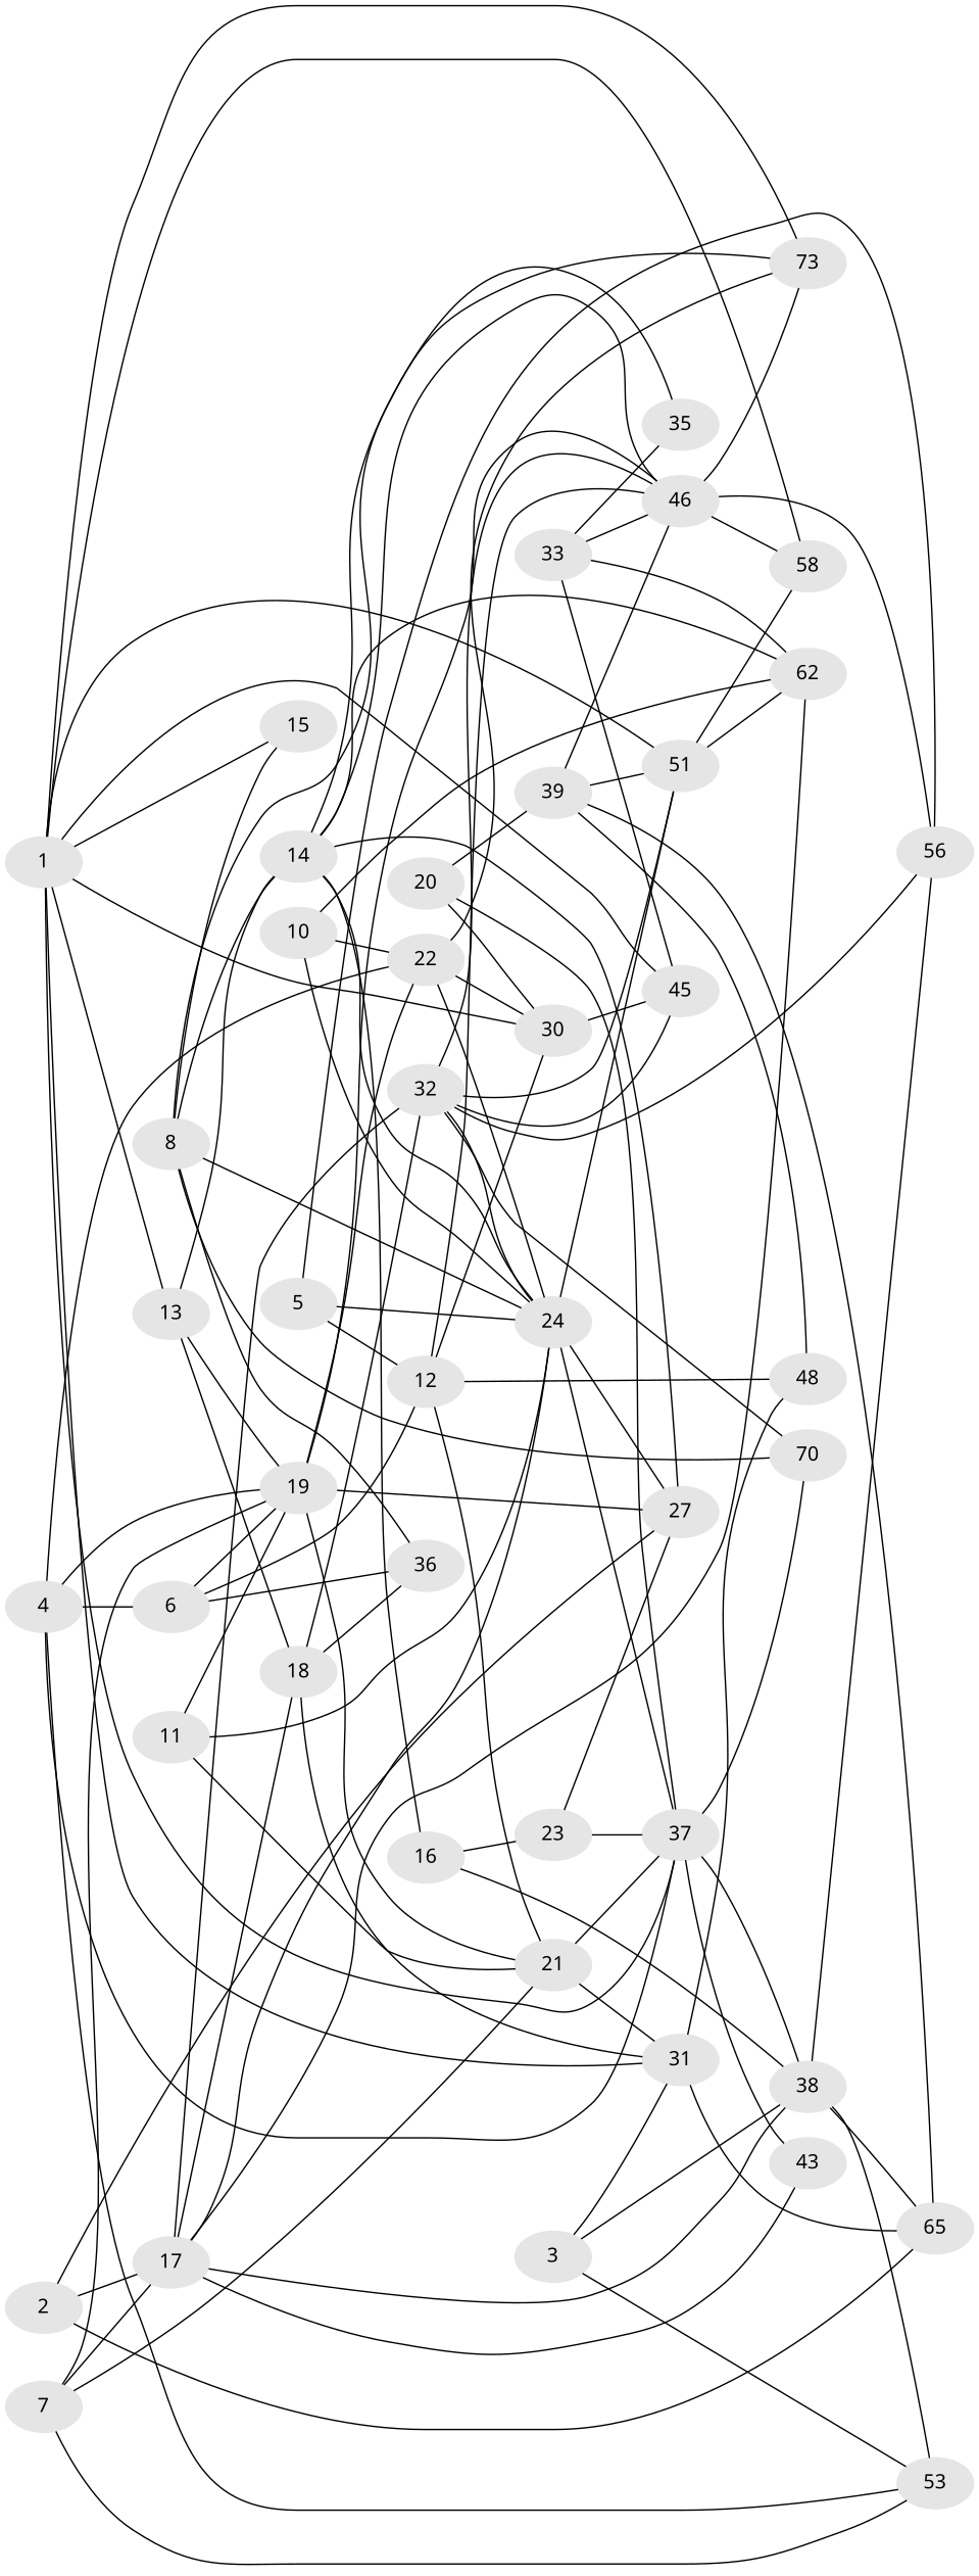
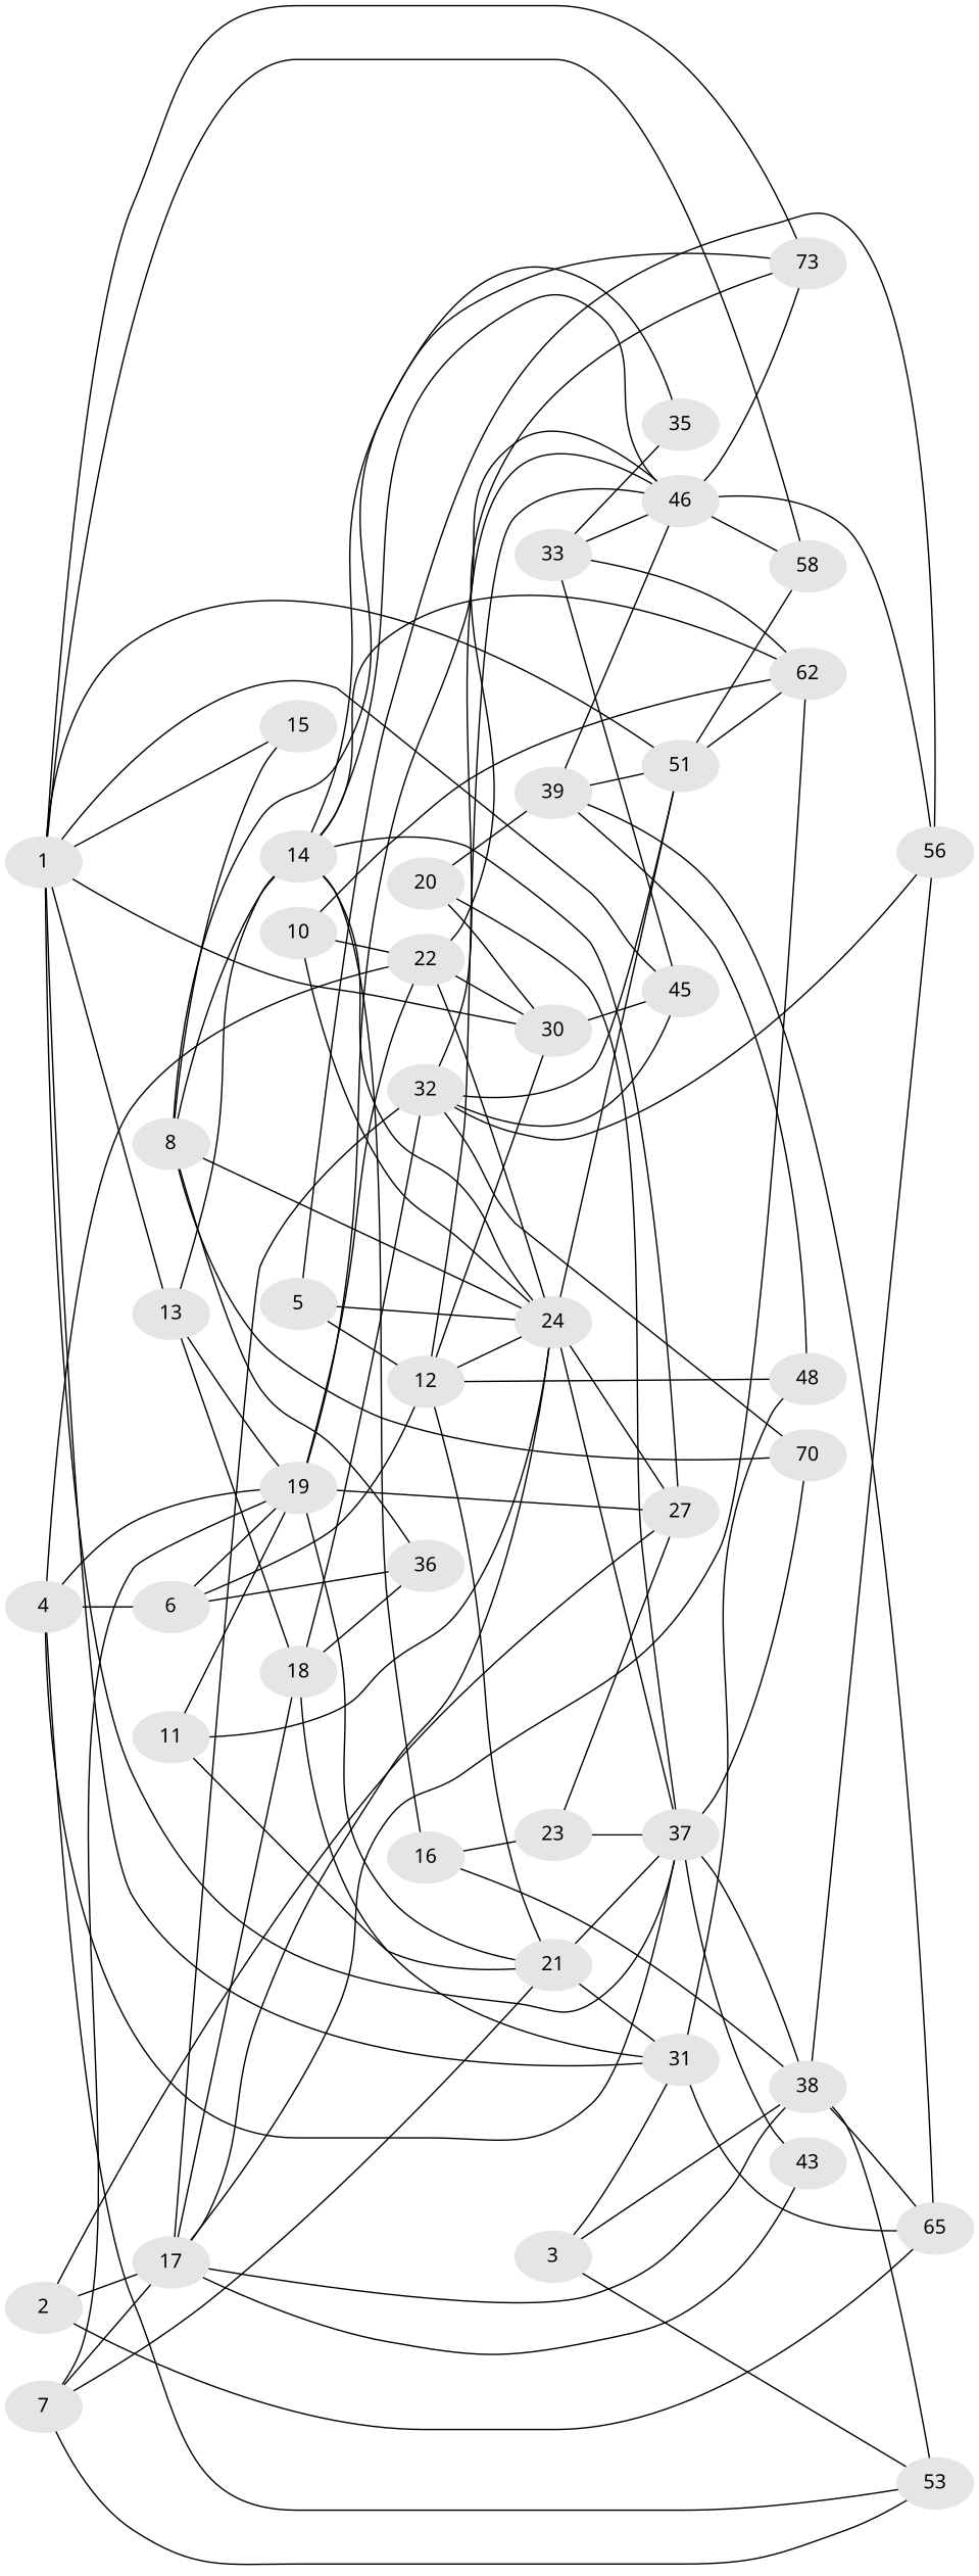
  graph {
    fontname="Noto Sans"
    rankdir=LR
    node [color=gray90 fontname="Noto Sans" style=filled]
    edge [fontname="Noto Sans"]
    1 [super="+29"]
    13 [super="+64"]
    15
    30 [super="+72"]
    31 [super="+69"]
    37 [super="+49"]
    45
    51 [super="+67"]
    58
    73
    19 [super="+47"]
    14 [super="+55"]
    18 [super="+50"]
    65 [super="+74"]
    48
    38 [super="+41"]
    70
    43
    62
    17 [super="+34"]
    24 [super="+26"]
    32 [super="+60"]
    2
    27 [super="+28"]
    3
    53
    56 [super="+66"]
    4 [super="+44"]
    6 [super="+59"]
    22 [super="+61"]
    12 [super="+52"]
    36
    21 [super="+68"]
    46 [super="+57"]
    5 [super="+25"]
    7 [super="+63"]
    8 [super="+54"]
    35
    16 [super="+40"]
    10
    11
    23
    20
    39 [super="+42"]
    33 [super="+71"]
    1 -- 13
    1 -- 15
    1 -- 30
    1 -- 31
    1 -- 37 [weight=2]
    1 -- 45
    1 -- 51
    1 -- 58
    1 -- 73
    13 -- 19
    13 -- 14
    13 -- 18
    30 -- 45
    31 -- 65
    31 -- 48
    37 -- 38
    37 -- 70
    37 -- 43
    51 -- 58
    51 -- 62
    19 -- 27
    19 -- 22
    19 -- 21
    19 -- 46
    14 -- 73
    14 -- 62
    14 -- 24
    14 -- 27
    14 -- 46
    14 -- 16
    18 -- 31
    18 -- 32 [weight=2]
    18 -- 36
    38 -- 65
    38 -- 53
    38 -- 56
    17 -- 18
    17 -- 38
    17 -- 43
    17 -- 62
    17 -- 24
    17 -- 32
    24 -- 37
    24 -- 51
    24 -- 27
    32 -- 45
    32 -- 51
    32 -- 70
    32 -- 56
    32 -- 46
    2 -- 65 [weight=2]
    2 -- 17
    2 -- 27
    3 -- 31
    3 -- 38
    3 -- 53
    4 -- 37
    4 -- 19 [weight=2]
    4 -- 53
    4 -- 6 [weight=2]
    4 -- 22
    6 -- 19
    6 -- 12 [weight=2]
    6 -- 36
    22 -- 30
    22 -- 73
    22 -- 24
    12 -- 30
    12 -- 48
-   32 -- 24
+   12 -- 24
    12 -- 21
    12 -- 46
    21 -- 31
    21 -- 37
    46 -- 58
    46 -- 73
    46 -- 56
    5 -- 24
    5 -- 56
    5 -- 12
    7 -- 19
    7 -- 17
    7 -- 53
    7 -- 21
    8 -- 15
    8 -- 14
    8 -- 70
    8 -- 24
    8 -- 36
    8 -- 35
    16 -- 38
    16 -- 23
    10 -- 62
    10 -- 24
    10 -- 22
    11 -- 19
    11 -- 24
    11 -- 21
    23 -- 37
    23 -- 27
    20 -- 30
    20 -- 37
    20 -- 39
    39 -- 51
    39 -- 65
    39 -- 48
    39 -- 46
    33 -- 45
    33 -- 62
    33 -- 46
    33 -- 35
  }
